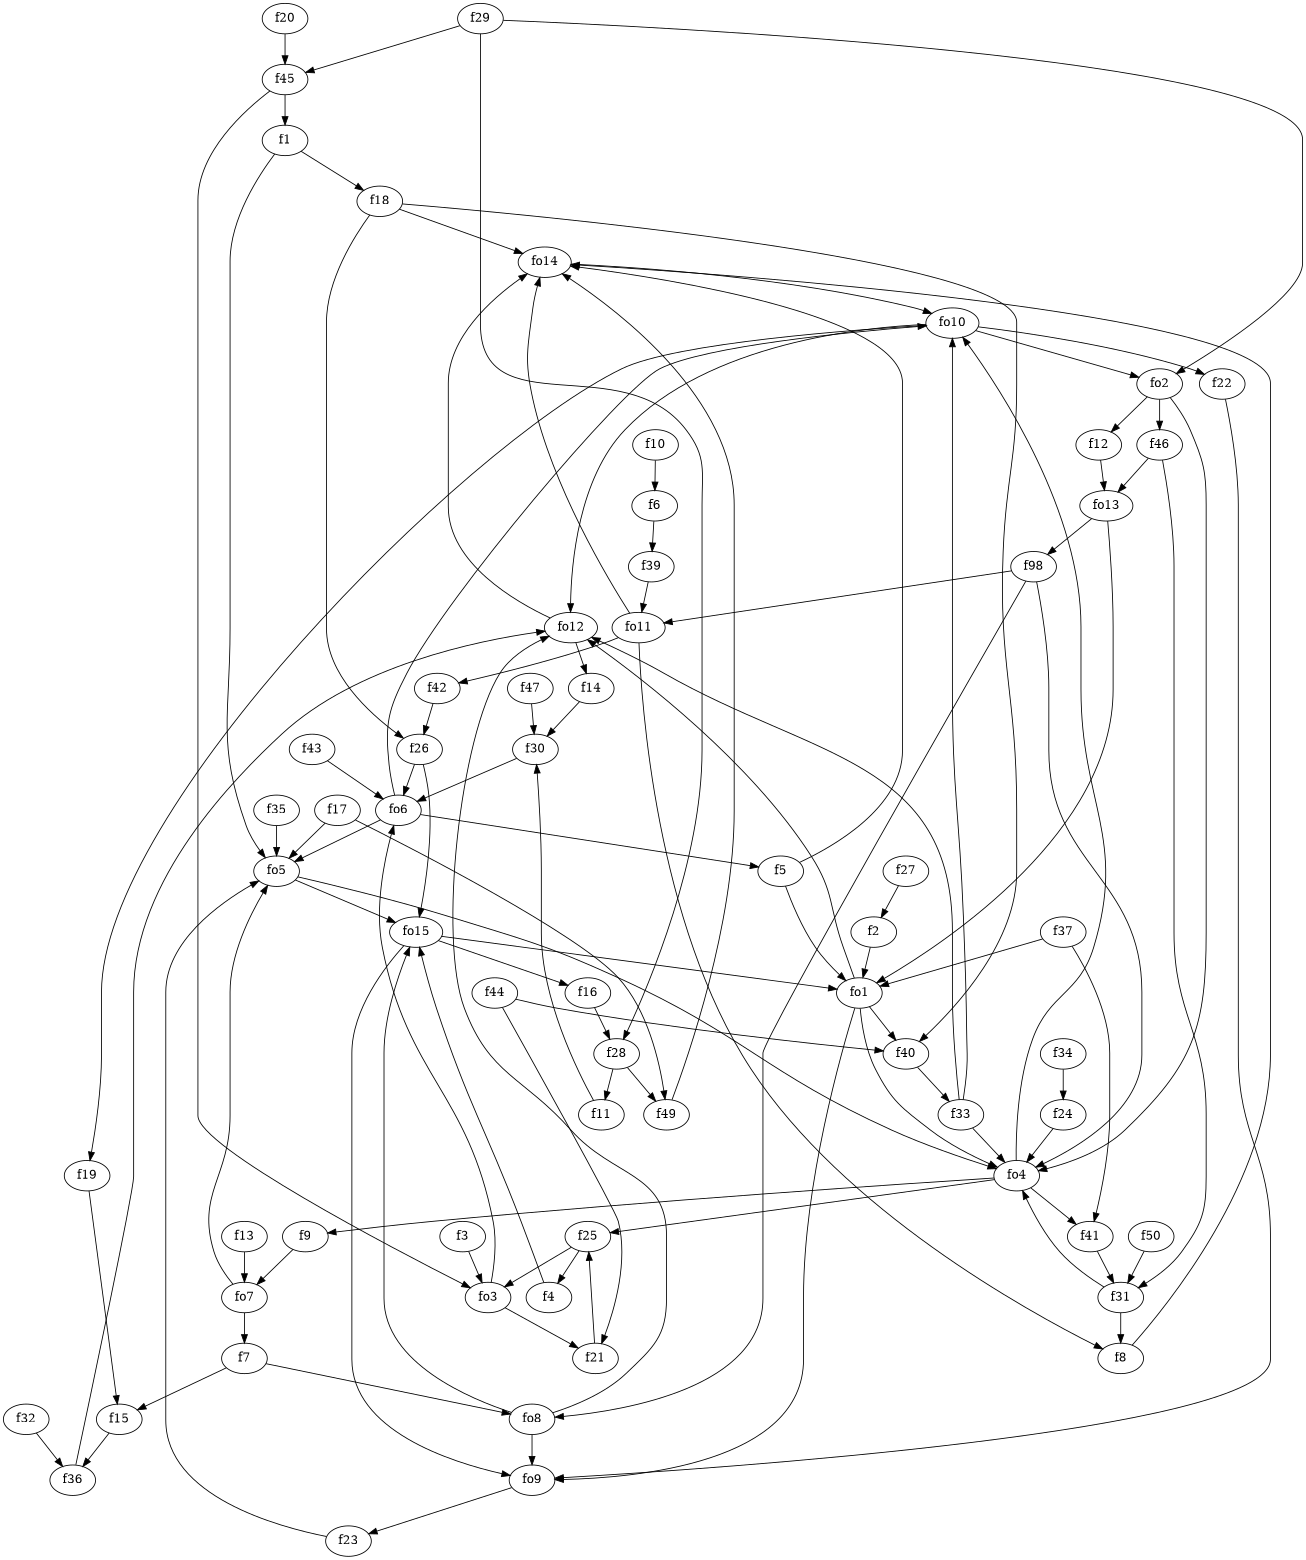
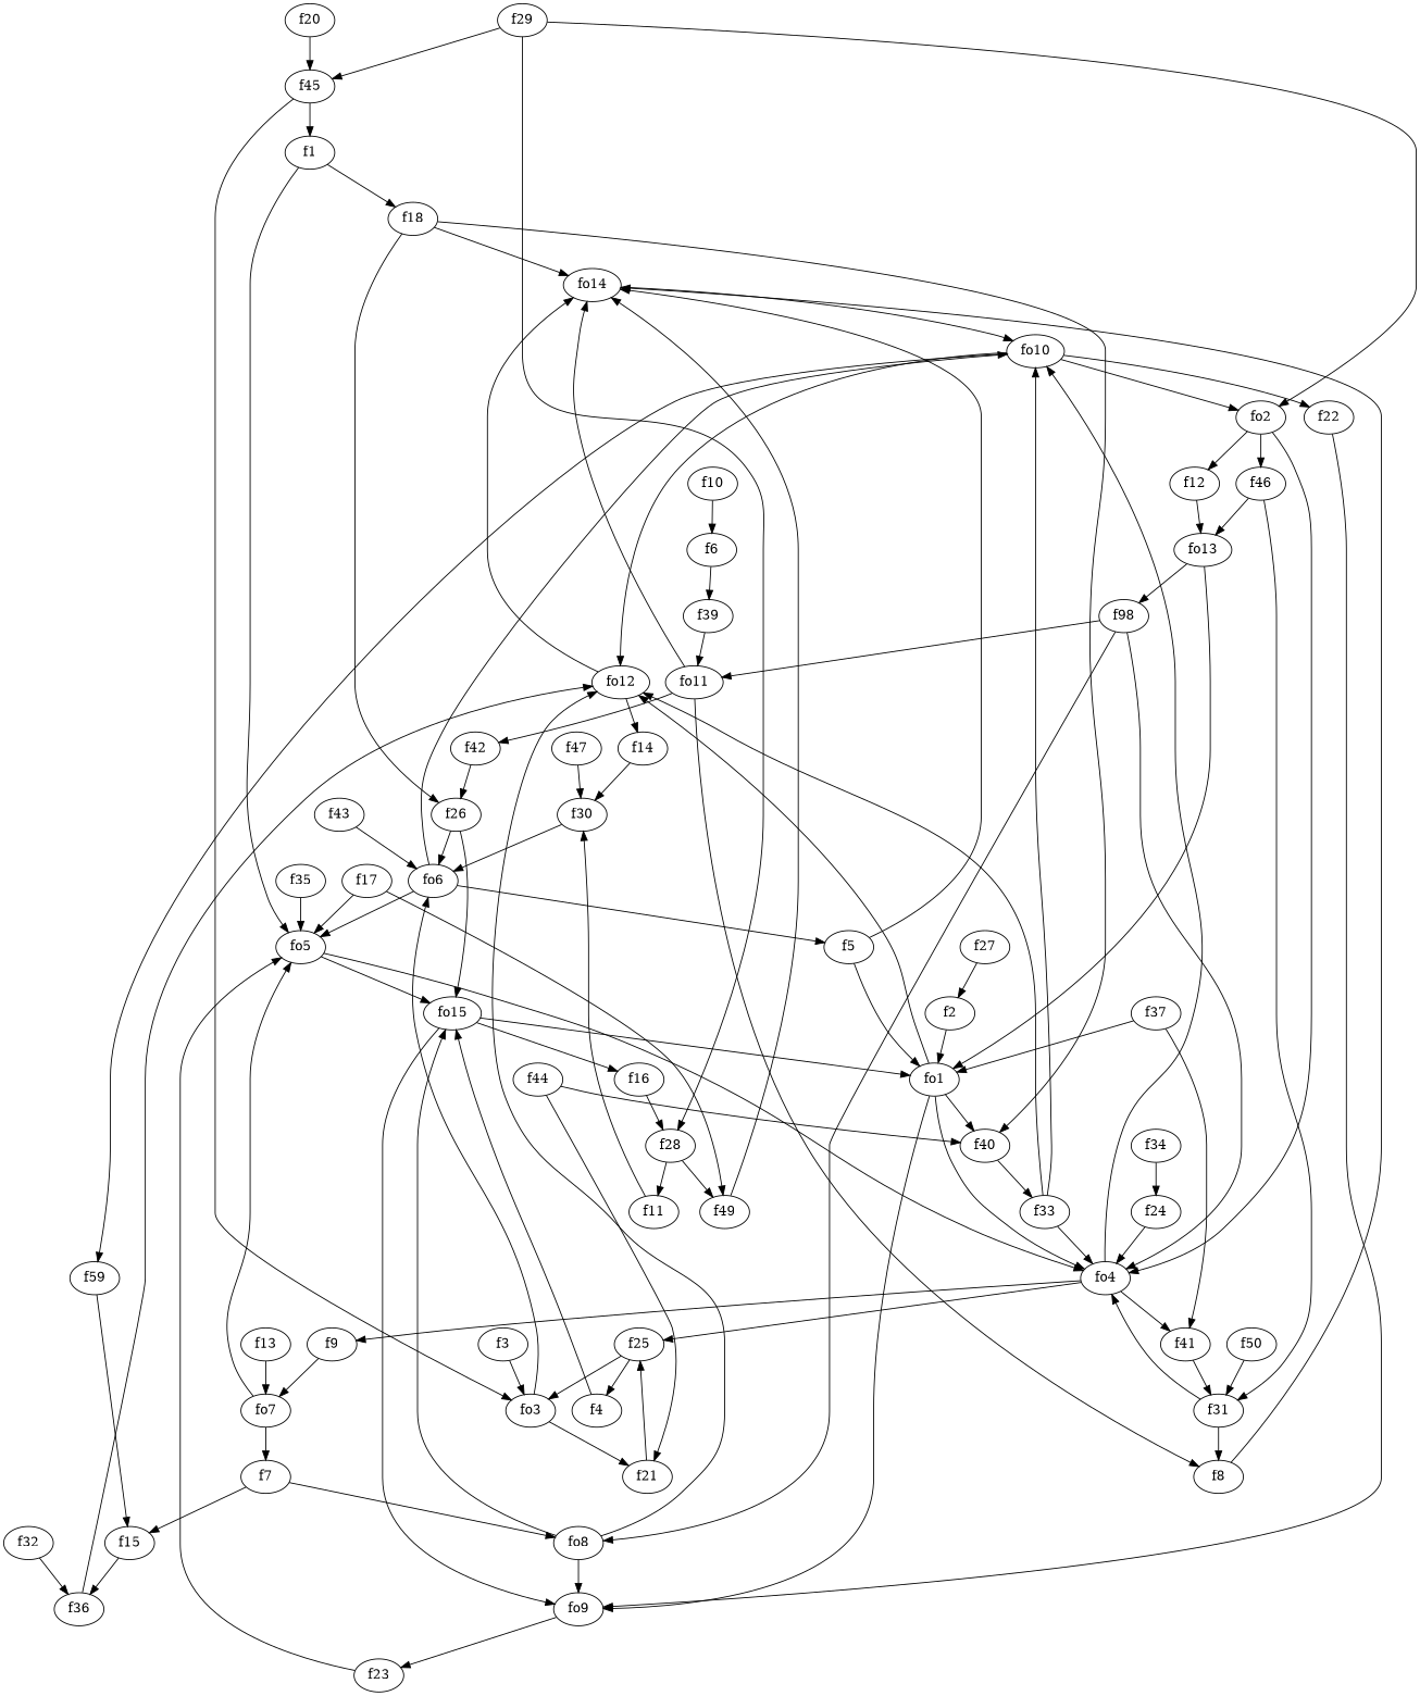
  strict digraph {
    edge [weight=2]
    f1
    f18
    fo5
    fo14
    f26
    f40
    fo15
    fo4
    f2
    fo1
    fo9
    fo12
    f3
    fo3
    f21
    fo6
    f4
    f16
    f5
    fo10
    f6
    f39
    fo11
    f7
    f15
    fo8
    f36
    f8
    f9
    fo7
    f10
    f11
    f30
    f12
    fo13
    n36 [label=f98]
    f13
    f14
    f28
    f49
    f17
    f33
-   f19
+   f19 [label=f59]
    f20
    f45
    f25
    f22
    f23
    f24
    f41
    f27
    f29
    fo2
    f46
    f31
    f32
    f34
    f35
    f37
    f42
    f43
    f44
    f47
    f50
    f1 -> f18
    f1 -> fo5
    f18 -> fo14
    f18 -> f26
    f18 -> f40
    fo5 -> fo15
    fo5 -> fo4
    fo14 -> fo10
    f26 -> fo15
    f26 -> fo6
    f40 -> f33
    fo15 -> fo1
    fo15 -> fo9
    fo15 -> f16
    fo4 -> fo10
    fo4 -> f9
    fo4 -> f25
    fo4 -> f41
    f2 -> fo1
    fo1 -> f40
    fo1 -> fo4
    fo1 -> fo9
    fo1 -> fo12
    fo9 -> f23
    fo12 -> fo14
    fo12 -> f14
    f3 -> fo3
    fo3 -> f21
    fo3 -> fo6
    f21 -> f25
    fo6 -> fo5
    fo6 -> f5
    fo6 -> fo10
    f4 -> fo15
    f16 -> f28
    f5 -> fo14
    f5 -> fo1
    fo10 -> fo12
    fo10 -> f19
    fo10 -> f22
    fo10 -> fo2
    f6 -> f39
    f39 -> fo11
    fo11 -> fo14
    fo11 -> f8
    fo11 -> f42
    f7 -> f15
    f7 -> fo8
    f15 -> f36
    fo8 -> fo15
    fo8 -> fo9
    fo8 -> fo12
    f36 -> fo12
    f8 -> fo14
    f9 -> fo7
    fo7 -> fo5
    fo7 -> f7
    f10 -> f6
    f11 -> f30
    f30 -> fo6
    f12 -> fo13
    fo13 -> fo1
    fo13 -> n36
    n36 -> fo4
    n36 -> fo11
    n36 -> fo8
    f13 -> fo7
    f14 -> f30
    f28 -> f11
    f28 -> f49
    f49 -> fo14
    f17 -> fo5
    f17 -> f49
    f33 -> fo4
    f33 -> fo12
    f33 -> fo10
    f19 -> f15
    f20 -> f45
    f45 -> f1
    f45 -> fo3
    f25 -> fo3
    f25 -> f4
    f22 -> fo9
    f23 -> fo5
    f24 -> fo4
    f41 -> f31
    f27 -> f2
    f29 -> f28
    f29 -> f45
    f29 -> fo2
    fo2 -> fo4
    fo2 -> f12
    fo2 -> f46
    f46 -> fo13
    f46 -> f31
    f31 -> fo4
    f31 -> f8
    f32 -> f36
    f34 -> f24
    f35 -> fo5
    f37 -> fo1
    f37 -> f41
    f42 -> f26
    f43 -> fo6
    f44 -> f40
    f44 -> f21
    f47 -> f30
    f50 -> f31
  }
